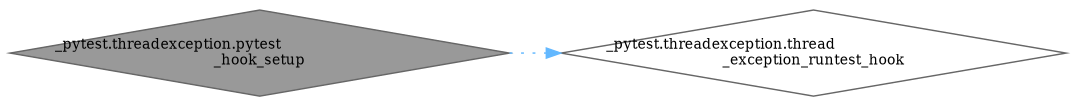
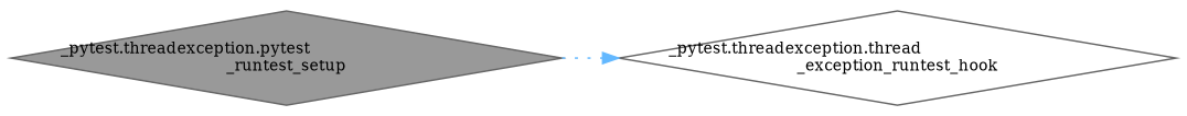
  digraph {
    rankdir=LR
    fontname="DejaVu Serif"
    node [fontname="DejaVu Serif" fontsize=10 shape=diamond style=filled]
-   n1 [color=gray40 fillcolor=grey60 fontcolor=black height=0.2 label="_pytest.threadexception.pytest\l_hook_setup" width=0.4]
+   n1 [color=gray40 fillcolor=grey60 fontcolor=black height=0.2 label="_pytest.threadexception.pytest\l_runtest_setup" width=0.4]
    n2 [color=grey40 fillcolor=white height=0.2 label="_pytest.threadexception.thread\l_exception_runtest_hook" width=0.4]
    n1 -> n2 [color=steelblue1 fontname="DejaVu Serif" fontsize=10 labelfontname=Helvetica labelfontsize=10 style=dotted]
  }
